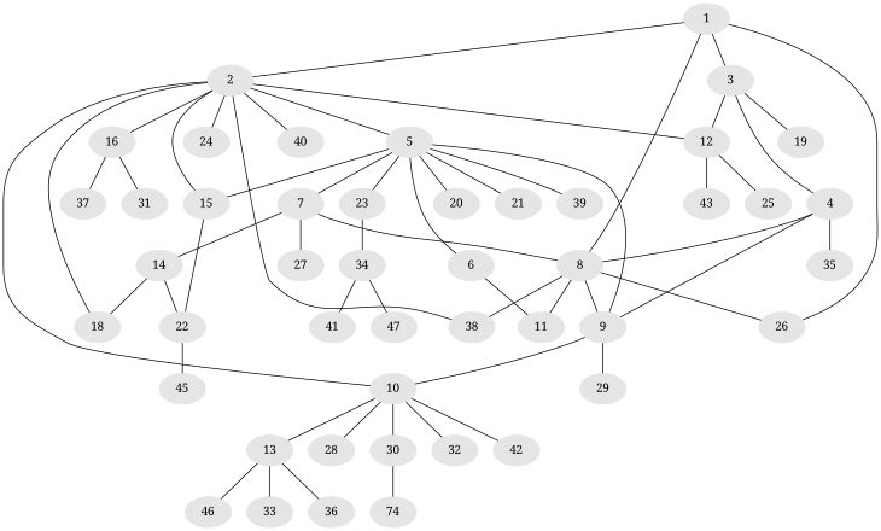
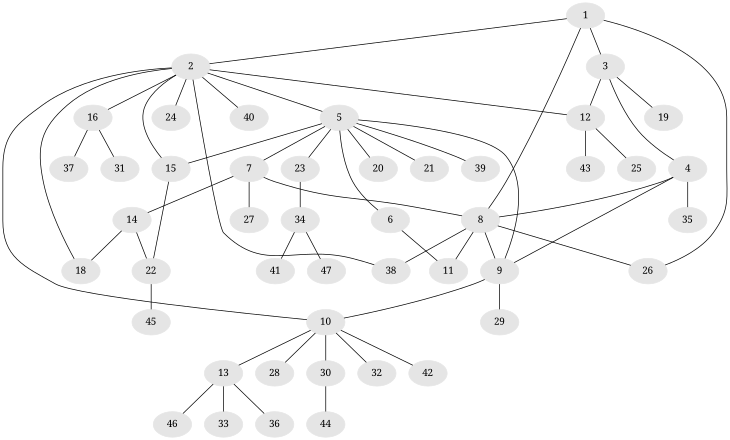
  graph {
    fontname="Noto Serif"
    node [color=gray90 fontname="Noto Serif" style=filled]
    edge [fontname="Noto Serif"]
    1
    2
    3
    8
    26
    5
    10
    12
    15
    16
    18
    24
    38
    40
    4
    19
    9
    11
    6
    7
    20
    21
    23
    39
    13
    28
    30
    32
    42
    25
    43
    22
    31
    37
    35
    29
    14
    27
    34
    33
    36
    46
-   44 [label=74]
+   44
    45
    41
    47
    1 -- 2
    1 -- 3
    1 -- 8
    1 -- 26
    2 -- 5
    2 -- 10
    2 -- 12
    2 -- 15
    2 -- 16
    2 -- 18
    2 -- 24
    2 -- 38
    2 -- 40
    3 -- 12
    3 -- 4
    3 -- 19
    8 -- 26
    8 -- 38
    8 -- 9
    8 -- 11
    5 -- 15
    5 -- 9
    5 -- 6
    5 -- 7
    5 -- 20
    5 -- 21
    5 -- 23
    5 -- 39
    10 -- 13
    10 -- 28
    10 -- 30
    10 -- 32
    10 -- 42
    12 -- 25
    12 -- 43
    15 -- 22
    16 -- 31
    16 -- 37
    4 -- 8
    4 -- 9
    4 -- 35
    9 -- 10
    9 -- 29
    6 -- 11
    7 -- 8
    7 -- 14
    7 -- 27
    23 -- 34
    13 -- 33
    13 -- 36
    13 -- 46
    30 -- 44
    22 -- 45
    14 -- 18
    14 -- 22
    34 -- 41
    34 -- 47
  }
